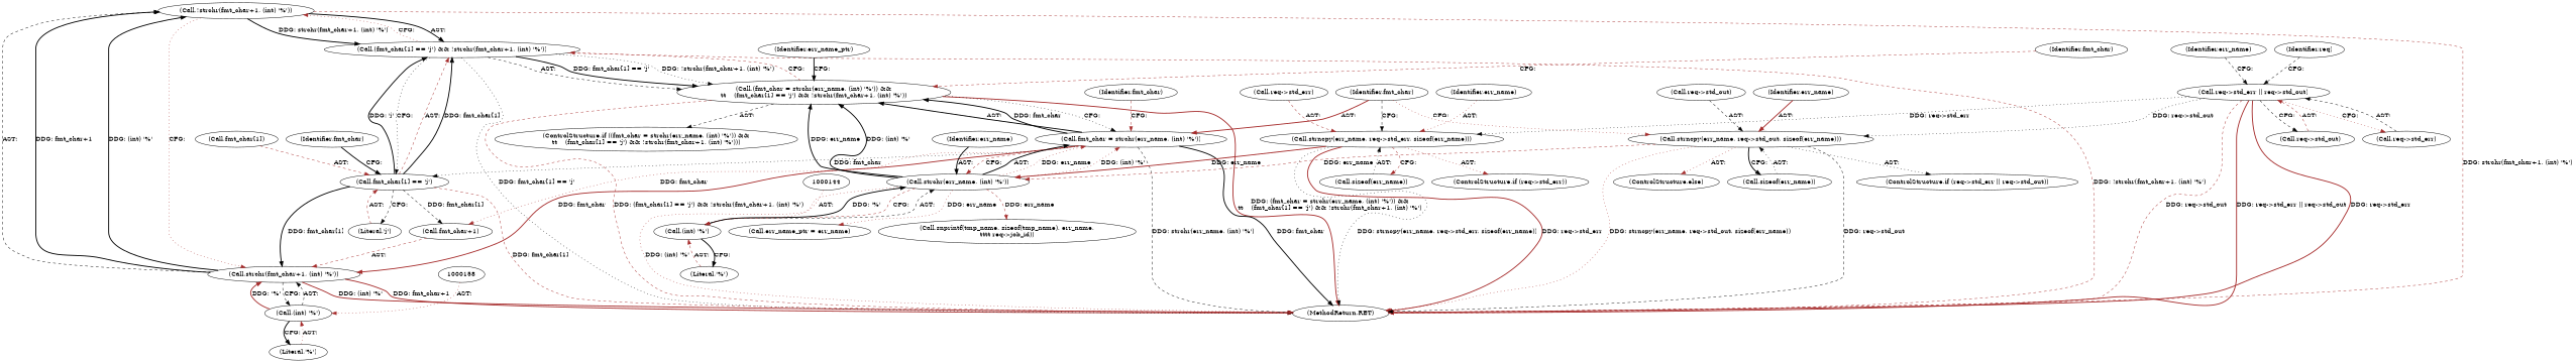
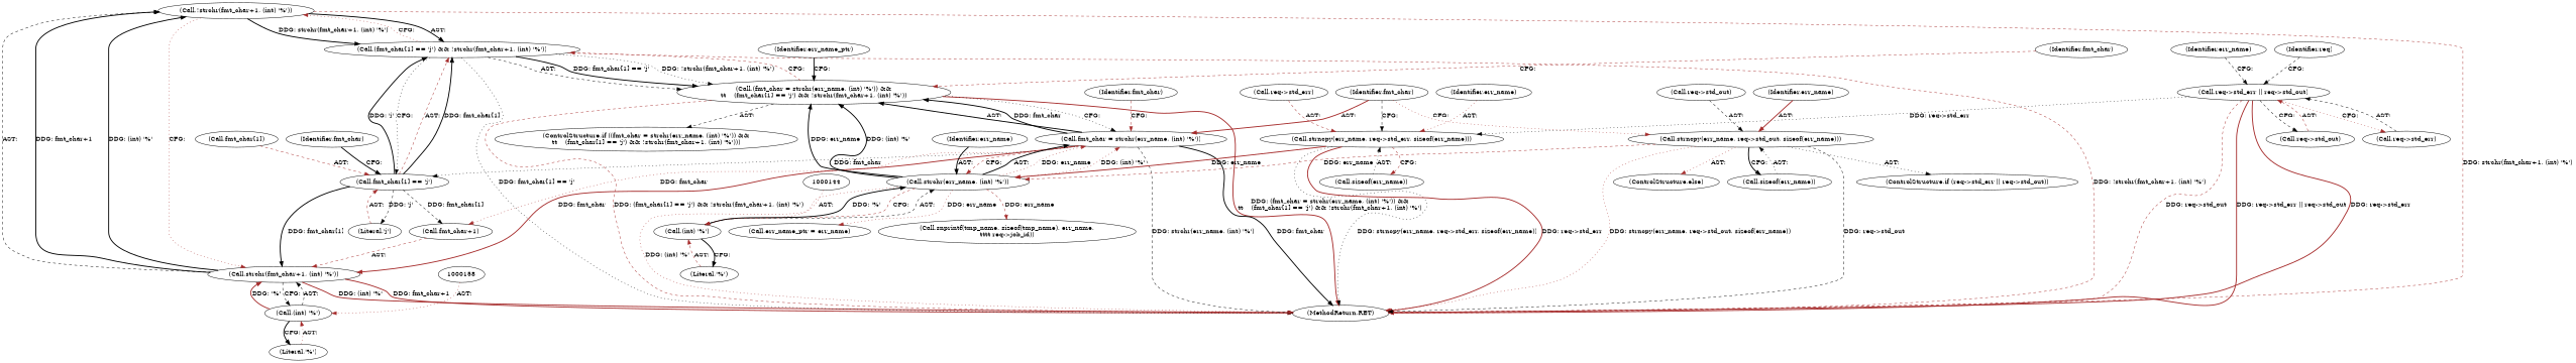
  digraph {
    edge [color=black style=dashed]
    n1 [label="(Call,!strchr(fmt_char+1, (int) '%'))"]
    n2 [label="(Call,strchr(fmt_char+1, (int) '%'))"]
    n3 [label="(Call,(fmt_char[1] == 'j') && !strchr(fmt_char+1, (int) '%'))"]
    n4 [label="(MethodReturn,RET)"]
    n5 [label="(Call,(int) '%')"]
    n6 [label="(Call,fmt_char[1] == 'j')"]
    n7 [label="(Call,(fmt_char = strchr(err_name, (int) '%')) &&\n\t\t    (fmt_char[1] == 'j') && !strchr(fmt_char+1, (int) '%'))"]
    n8 [label="(Literal,'%')"]
    n9 [label="(Call,fmt_char = strchr(err_name, (int) '%'))"]
    n10 [label="(Call,strchr(err_name, (int) '%'))"]
    n11 [label="(Call,fmt_char+1)"]
    n12 [label="(Call,(int) '%')"]
    n13 [label="(Call,err_name_ptr = err_name)"]
    n14 [label="(Call,snprintf(tmp_name, sizeof(tmp_name), err_name,\n\t\t\t\t req->job_id))"]
    n15 [label="(Literal,'j')"]
    n16 [label="(ControlStructure,if ((fmt_char = strchr(err_name, (int) '%')) &&\n\t\t    (fmt_char[1] == 'j') && !strchr(fmt_char+1, (int) '%')))"]
    n17 [label="(Literal,'%')"]
    n18 [label="(Call,strncpy(err_name, req->std_err, sizeof(err_name)))"]
    n19 [label="(Call,sizeof(err_name))"]
-   n20 [label="(ControlStructure,if (req->std_err))"]
    n21 [label="(Call,req->std_err || req->std_out)"]
    n22 [label="(Call,strncpy(err_name, req->std_out, sizeof(err_name)))"]
    n23 [label="(Call,req->std_out)"]
    n24 [label="(Call,req->std_err)"]
    n25 [label="(ControlStructure,if (req->std_err || req->std_out))"]
    n26 [label="(Call,sizeof(err_name))"]
    n27 [label="(ControlStructure,else)"]
    n28 [label="(Identifier,err_name)"]
    n29 [label="(Call,fmt_char[1])"]
    n30 [label="(Identifier,fmt_char)"]
    n31 [label="(Identifier,fmt_char)"]
    n32 [label="(Identifier,req)"]
    n33 [label="(Identifier,fmt_char)"]
    n34 [label="(Identifier,err_name)"]
    n35 [label="(Identifier,fmt_char)"]
    n36 [label="(Call,req->std_out)"]
    n37 [label="(Identifier,err_name)"]
    n38 [label="(Identifier,err_name_ptr)"]
    n39 [label="(Call,req->std_err)"]
    n40 [label="(Identifier,err_name)"]
    1000144
    1000158
    n1 -> n2 [color=brown label="CFG: " style=dotted]
    n1 -> n3 [label="AST: " style=bold]
    n1 -> n3 [label="DDG: strchr(fmt_char+1, (int) '%')" style=bold]
    n1 -> n4 [color=brown label="DDG: strchr(fmt_char+1, (int) '%')"]
    n2 -> n1 [label="AST: "]
    n2 -> n1 [label="DDG: fmt_char+1" style=bold]
    n2 -> n1 [label="DDG: (int) '%'" style=bold]
    n2 -> n4 [color=brown label="DDG: fmt_char+1" style=bold]
    n2 -> n4 [color=brown label="DDG: (int) '%'" style=bold]
    n2 -> n5 [label="CFG: "]
    n3 -> n1 [color=brown label="CFG: " style=dotted]
    n3 -> n4 [color=brown label="DDG: !strchr(fmt_char+1, (int) '%')"]
    n3 -> n4 [label="DDG: fmt_char[1] == 'j'" style=dotted]
    n3 -> n6 [label="CFG: " style=dotted]
    n3 -> n7 [label="AST: "]
    n3 -> n7 [label="DDG: fmt_char[1] == 'j'" style=bold]
    n3 -> n7 [label="DDG: !strchr(fmt_char+1, (int) '%')" style=dotted]
    n5 -> n2 [label="AST: "]
    n5 -> n2 [color=brown label="DDG: '%'" style=bold]
    n5 -> n8 [label="CFG: " style=bold]
    n6 -> n2 [label="DDG: fmt_char[1]" style=bold]
    n6 -> n3 [color=brown label="AST: "]
    n6 -> n3 [label="DDG: fmt_char[1]" style=bold]
    n6 -> n3 [label="DDG: 'j'" style=bold]
-   n6 -> n4 [color=brown label="DDG: fmt_char[1]"]
    n6 -> n11 [label="DDG: fmt_char[1]"]
-   n6 -> n15 [label="CFG: "]
+   n6 -> n15 [label="DDG: 'j'"]
    n7 -> n3 [color=brown label="CFG: "]
    n7 -> n4 [color=brown label="DDG: (fmt_char = strchr(err_name, (int) '%')) &&\n\t\t    (fmt_char[1] == 'j') && !strchr(fmt_char+1, (int) '%')" style=bold]
    n7 -> n4 [color=brown label="DDG: (fmt_char[1] == 'j') && !strchr(fmt_char+1, (int) '%')"]
    n7 -> n9 [label="CFG: " style=dotted]
    n7 -> n16 [label="AST: "]
    n8 -> n5 [color=brown label="AST: " style=dotted]
    n9 -> n2 [color=brown label="DDG: fmt_char" style=bold]
    n9 -> n4 [label="DDG: strchr(err_name, (int) '%')"]
    n9 -> n4 [label="DDG: fmt_char" style=bold]
    n9 -> n6 [label="DDG: fmt_char" style=dotted]
    n9 -> n7 [label="AST: " style=bold]
    n9 -> n7 [label="DDG: fmt_char" style=bold]
    n9 -> n10 [color=brown label="CFG: "]
    n9 -> n11 [color=brown label="DDG: fmt_char" style=dotted]
    n10 -> n4 [color=brown label="DDG: (int) '%'" style=dotted]
    n10 -> n7 [label="DDG: err_name" style=bold]
    n10 -> n7 [label="DDG: (int) '%'" style=bold]
    n10 -> n9 [label="AST: " style=bold]
    n10 -> n9 [color=brown label="DDG: err_name" style=dotted]
    n10 -> n9 [color=brown label="DDG: (int) '%'" style=dotted]
    n10 -> n12 [color=brown label="CFG: "]
    n10 -> n13 [color=brown label="DDG: err_name" style=dotted]
    n10 -> n14 [color=brown label="DDG: err_name"]
    n11 -> n2 [color=brown label="AST: "]
    n12 -> n10 [label="AST: "]
    n12 -> n10 [label="DDG: '%'" style=bold]
    n12 -> n17 [label="CFG: " style=bold]
    n15 -> n6 [color=brown label="AST: "]
    n17 -> n12 [color=brown label="AST: "]
    n18 -> n4 [label="DDG: strncpy(err_name, req->std_err, sizeof(err_name))" style=dotted]
    n18 -> n4 [color=brown label="DDG: req->std_err" style=bold]
    n18 -> n10 [color=brown label="DDG: err_name" style=bold]
    n18 -> n19 [color=brown label="CFG: "]
-   n18 -> n20 [color=brown label="AST: " style=dotted]
    n19 -> n18 [label="AST: " style=dotted]
    n21 -> n4 [color=brown label="DDG: req->std_out"]
    n21 -> n4 [color=brown label="DDG: req->std_err || req->std_out" style=bold]
    n21 -> n4 [color=brown label="DDG: req->std_err" style=bold]
    n21 -> n18 [label="DDG: req->std_err" style=dotted]
-   n21 -> n22 [label="DDG: req->std_out" style=dotted]
    n21 -> n23 [label="CFG: "]
    n21 -> n24 [color=brown label="CFG: " style=dotted]
    n22 -> n4 [color=brown label="DDG: strncpy(err_name, req->std_out, sizeof(err_name))" style=dotted]
    n22 -> n4 [label="DDG: req->std_out"]
    n22 -> n10 [color=brown label="DDG: err_name"]
    n22 -> n25 [label="AST: " style=dotted]
    n22 -> n26 [label="CFG: " style=bold]
    n22 -> n27 [color=brown label="AST: " style=dotted]
    n23 -> n21 [color=brown label="AST: "]
    n24 -> n21 [label="AST: "]
    n26 -> n22 [label="AST: " style=dotted]
    n28 -> n10 [label="AST: " style=bold]
    n29 -> n6 [color=brown label="AST: "]
    n30 -> n9 [color=brown label="CFG: "]
    n31 -> n6 [label="CFG: " style=bold]
    n32 -> n21 [label="CFG: "]
    n33 -> n9 [color=brown label="AST: " style=bold]
    n33 -> n18 [label="CFG: "]
    n33 -> n22 [color=brown label="CFG: " style=dotted]
    n34 -> n22 [color=brown label="AST: " style=bold]
    n35 -> n7 [color=brown label="CFG: "]
    n36 -> n22 [label="AST: "]
    n37 -> n18 [color=brown label="AST: " style=dotted]
    n38 -> n7 [label="CFG: " style=bold]
    n39 -> n18 [color=brown label="AST: "]
    n40 -> n21 [label="CFG: "]
    1000144 -> n12 [color=brown label="AST: " style=dotted]
    1000158 -> n5 [color=brown label="AST: " style=dotted]
  }
